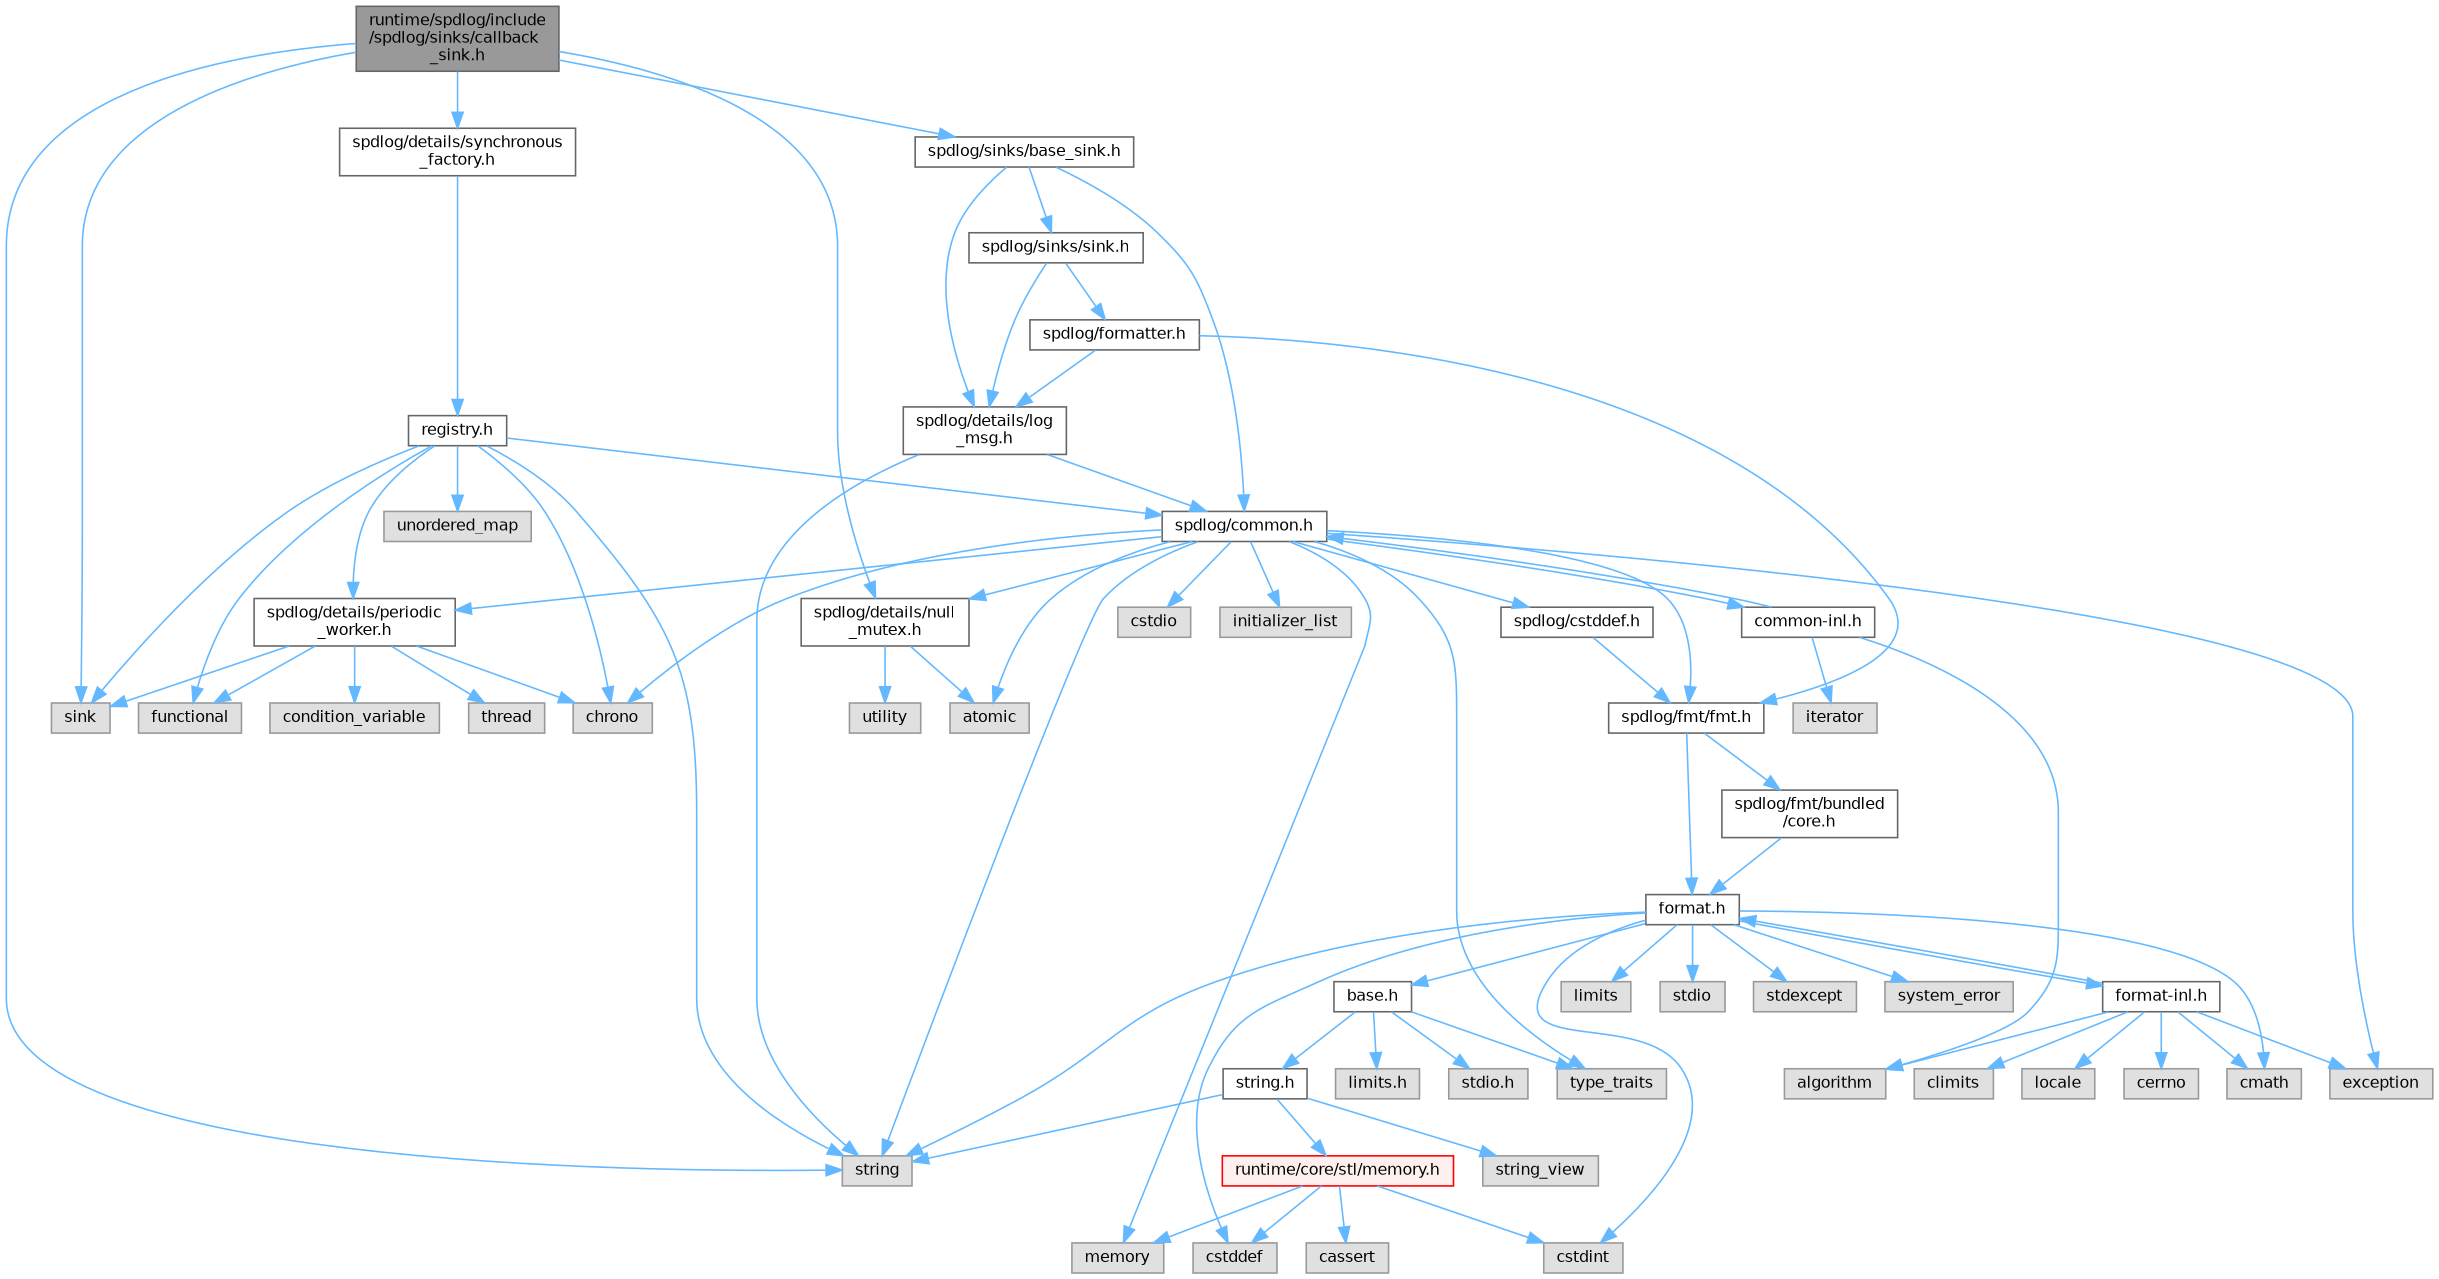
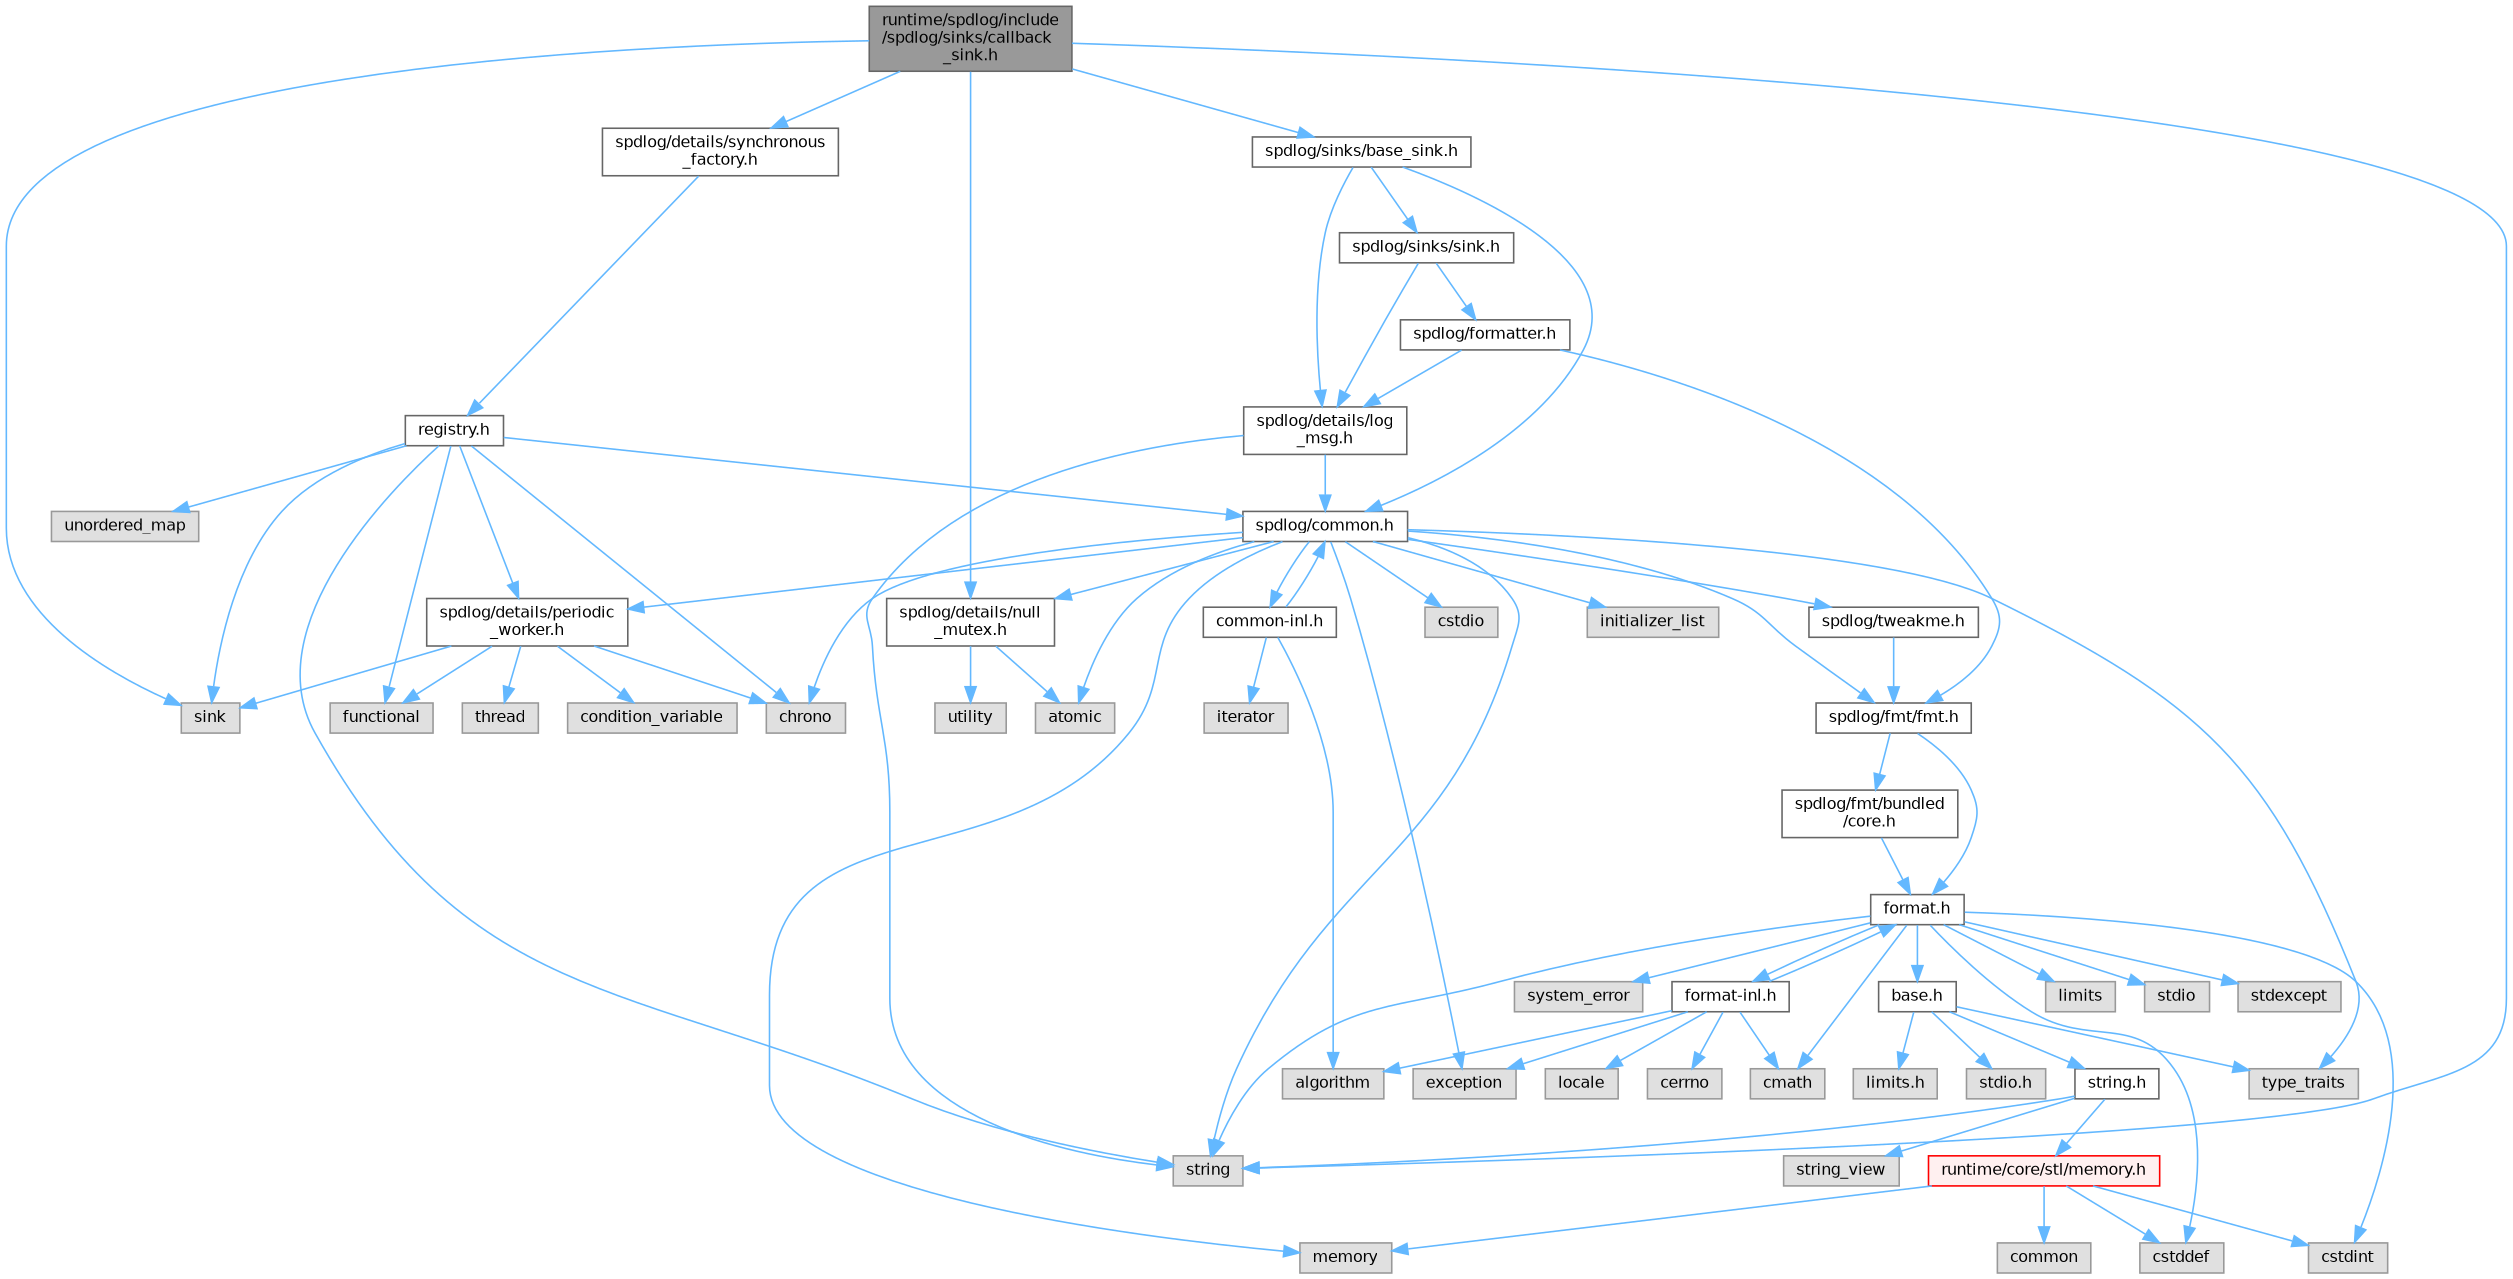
  digraph {
    node [color=grey60 fillcolor="#E0E0E0" fontname=Helvetica fontsize=10 shape=box style=filled]
    edge [color=steelblue1 fontname=Helvetica fontsize=10 labelfontname=Helvetica labelfontsize=10 style=solid]
    n1 [color=gray40 fillcolor=grey60 fontcolor=black height=0.2 label="runtime/spdlog/include\l/spdlog/sinks/callback\l_sink.h" width=0.4]
    n2 [color=grey40 fillcolor=white height=0.2 label="spdlog/details/null\l_mutex.h" width=0.4]
    n3 [color=grey40 fillcolor=white height=0.2 label="spdlog/details/synchronous\l_factory.h" width=0.4]
    n4 [height=0.2 label=string width=0.4]
    n5 [height=0.2 label=sink width=0.4]
    n6 [color=grey40 fillcolor=white height=0.2 label="spdlog/sinks/base_sink.h" width=0.4]
    n7 [height=0.2 label=atomic width=0.4]
    n8 [height=0.2 label=utility width=0.4]
    n9 [color=grey40 fillcolor=white height=0.2 label="registry.h" width=0.4]
    n10 [color=grey40 fillcolor=white height=0.2 label="spdlog/common.h" width=0.4]
    n11 [color=grey40 fillcolor=white height=0.2 label="spdlog/details/log\l_msg.h" width=0.4]
    n12 [color=grey40 fillcolor=white height=0.2 label="spdlog/sinks/sink.h" width=0.4]
    n13 [height=0.2 label=chrono width=0.4]
    n14 [height=0.2 label=functional width=0.4]
    n15 [color=grey40 fillcolor=white height=0.2 label="spdlog/details/periodic\l_worker.h" width=0.4]
    n16 [height=0.2 label=unordered_map width=0.4]
    n17 [height=0.2 label=memory width=0.4]
-   n18 [color=grey40 fillcolor=white height=0.2 label="spdlog/cstddef.h" width=0.4]
+   n18 [color=grey40 fillcolor=white height=0.2 label="spdlog/tweakme.h" width=0.4]
    n19 [height=0.2 label=cstdio width=0.4]
    n20 [height=0.2 label=exception width=0.4]
    n21 [height=0.2 label=initializer_list width=0.4]
    n22 [height=0.2 label=type_traits width=0.4]
    n23 [color=grey40 fillcolor=white height=0.2 label="spdlog/fmt/fmt.h" width=0.4]
    n24 [color=grey40 fillcolor=white height=0.2 label="common-inl.h" width=0.4]
    n25 [height=0.2 label=condition_variable width=0.4]
    n26 [height=0.2 label=thread width=0.4]
    n27 [color=grey40 fillcolor=white height=0.2 label="spdlog/fmt/bundled\l/core.h" width=0.4]
    n28 [color=grey40 fillcolor=white height=0.2 label="format.h" width=0.4]
    n29 [height=0.2 label=algorithm width=0.4]
    n30 [height=0.2 label=iterator width=0.4]
    n31 [color=grey40 fillcolor=white height=0.2 label="base.h" width=0.4]
    n32 [height=0.2 label=cstddef width=0.4]
    n33 [height=0.2 label=cstdint width=0.4]
    n34 [height=0.2 label=cmath width=0.4]
    n35 [height=0.2 label=limits width=0.4]
    n36 [height=0.2 label=stdio width=0.4]
    n37 [height=0.2 label=stdexcept width=0.4]
    n38 [height=0.2 label=system_error width=0.4]
    n39 [color=grey40 fillcolor=white height=0.2 label="format-inl.h" width=0.4]
    n40 [height=0.2 label="limits.h" width=0.4]
    n41 [height=0.2 label="stdio.h" width=0.4]
    n42 [color=grey40 fillcolor=white height=0.2 label="string.h" width=0.4]
    n43 [height=0.2 label=cerrno width=0.4]
-   n44 [height=0.2 label=climits width=0.4]
    n45 [height=0.2 label=locale width=0.4]
    n46 [height=0.2 label=string_view width=0.4]
    n47 [color=red fillcolor="#FFF0F0" height=0.2 label="runtime/core/stl/memory.h" width=0.4]
-   n48 [height=0.2 label=cassert width=0.4]
+   n48 [height=0.2 label=common width=0.4]
    n49 [color=grey40 fillcolor=white height=0.2 label="spdlog/formatter.h" width=0.4]
    n1 -> n2
    n1 -> n3
    n1 -> n4
    n1 -> n5
    n1 -> n6
    n2 -> n7
    n2 -> n8
    n3 -> n9
    n6 -> n10
    n6 -> n11
    n6 -> n12
    n9 -> n4
    n9 -> n5
    n9 -> n10
    n9 -> n13
    n9 -> n14
    n9 -> n15
    n9 -> n16
    n10 -> n2
    n10 -> n4
    n10 -> n7
    n10 -> n13
    n10 -> n15
    n10 -> n17
    n10 -> n18
    n10 -> n19
    n10 -> n20
    n10 -> n21
    n10 -> n22
    n10 -> n23
    n10 -> n24
    n11 -> n4
    n11 -> n10
    n12 -> n11
    n12 -> n49
    n15 -> n5
    n15 -> n13
    n15 -> n14
    n15 -> n25
    n15 -> n26
    n18 -> n23
    n23 -> n27
    n23 -> n28
    n24 -> n10
    n24 -> n29
    n24 -> n30
    n27 -> n28
    n28 -> n4
    n28 -> n31
    n28 -> n32
    n28 -> n33
    n28 -> n34
    n28 -> n35
    n28 -> n36
    n28 -> n37
    n28 -> n38
    n28 -> n39
    n31 -> n22
    n31 -> n40
    n31 -> n41
    n31 -> n42
    n39 -> n20
    n39 -> n28
    n39 -> n29
    n39 -> n34
    n39 -> n43
-   n39 -> n44
    n39 -> n45
    n42 -> n4
    n42 -> n46
    n42 -> n47
    n47 -> n17
    n47 -> n32
    n47 -> n33
    n47 -> n48
    n49 -> n11
    n49 -> n23
  }
